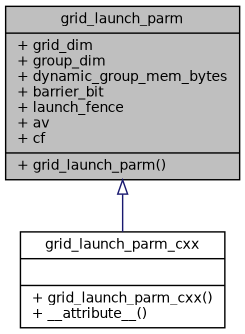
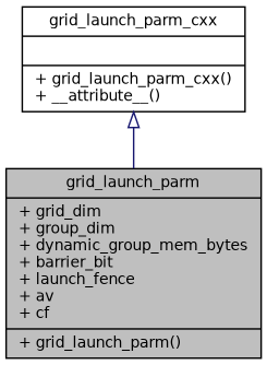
  digraph {
    node [color=black fontname=Helvetica fontsize=10 shape=record style=filled]
    n1 [fillcolor=grey75 fontcolor=black height=0.2 label="{grid_launch_parm\n|+ grid_dim\l+ group_dim\l+ dynamic_group_mem_bytes\l+ barrier_bit\l+ launch_fence\l+ av\l+ cf\l|+ grid_launch_parm()\l}" width=0.4]
    n2 [fillcolor=white height=0.2 label="{grid_launch_parm_cxx\n||+ grid_launch_parm_cxx()\l+ __attribute__()\l}" width=0.4]
-   n1 -> n2 [arrowtail=onormal color=midnightblue dir=back fontname=Helvetica fontsize=10 labelfontname=Helvetica labelfontsize=10 style=solid]
+   n2 -> n1 [arrowtail=onormal color=midnightblue dir=back fontname=Helvetica fontsize=10 labelfontname=Helvetica labelfontsize=10 style=solid]
  }
